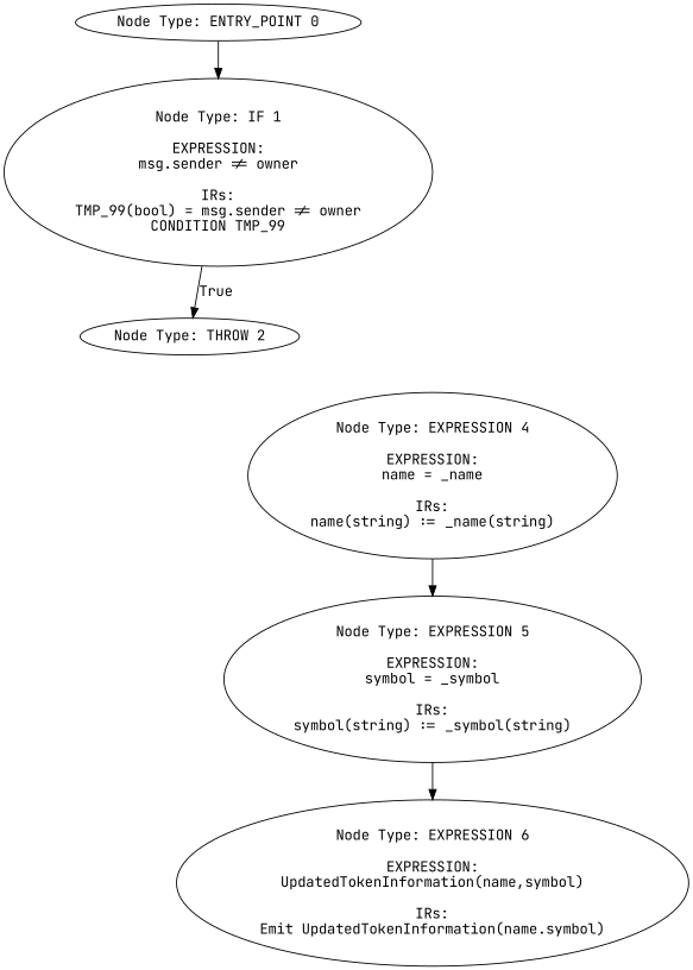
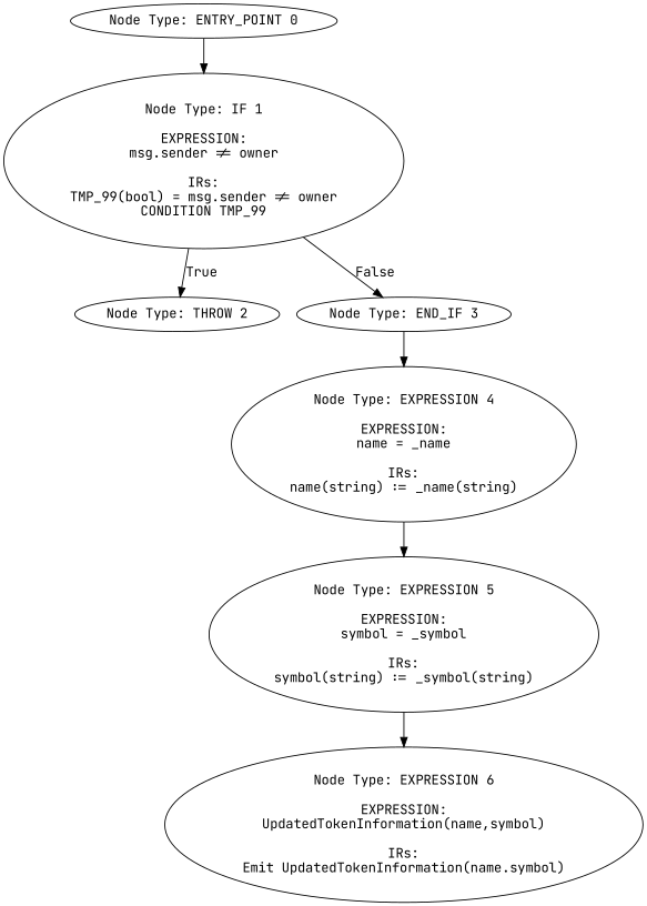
  digraph {
    fontname="JetBrains Mono"
    node [fontname="JetBrains Mono"]
    edge [fontname="JetBrains Mono"]
    n1 [label="Node Type: ENTRY_POINT 0\n"]
    n2 [label="Node Type: IF 1\n\nEXPRESSION:\nmsg.sender != owner\n\nIRs:\nTMP_99(bool) = msg.sender != owner\nCONDITION TMP_99"]
    n3 [label="Node Type: THROW 2\n"]
+   n4 [label="Node Type: END_IF 3\n"]
    n5 [label="Node Type: EXPRESSION 4\n\nEXPRESSION:\nname = _name\n\nIRs:\nname(string) := _name(string)"]
    n6 [label="Node Type: EXPRESSION 5\n\nEXPRESSION:\nsymbol = _symbol\n\nIRs:\nsymbol(string) := _symbol(string)"]
    n7 [label="Node Type: EXPRESSION 6\n\nEXPRESSION:\nUpdatedTokenInformation(name,symbol)\n\nIRs:\nEmit UpdatedTokenInformation(name.symbol)"]
    n1 -> n2
    n2 -> n3 [label=True]
+   n2 -> n4 [label=False]
+   n4 -> n5
    n5 -> n6
    n6 -> n7
  }
